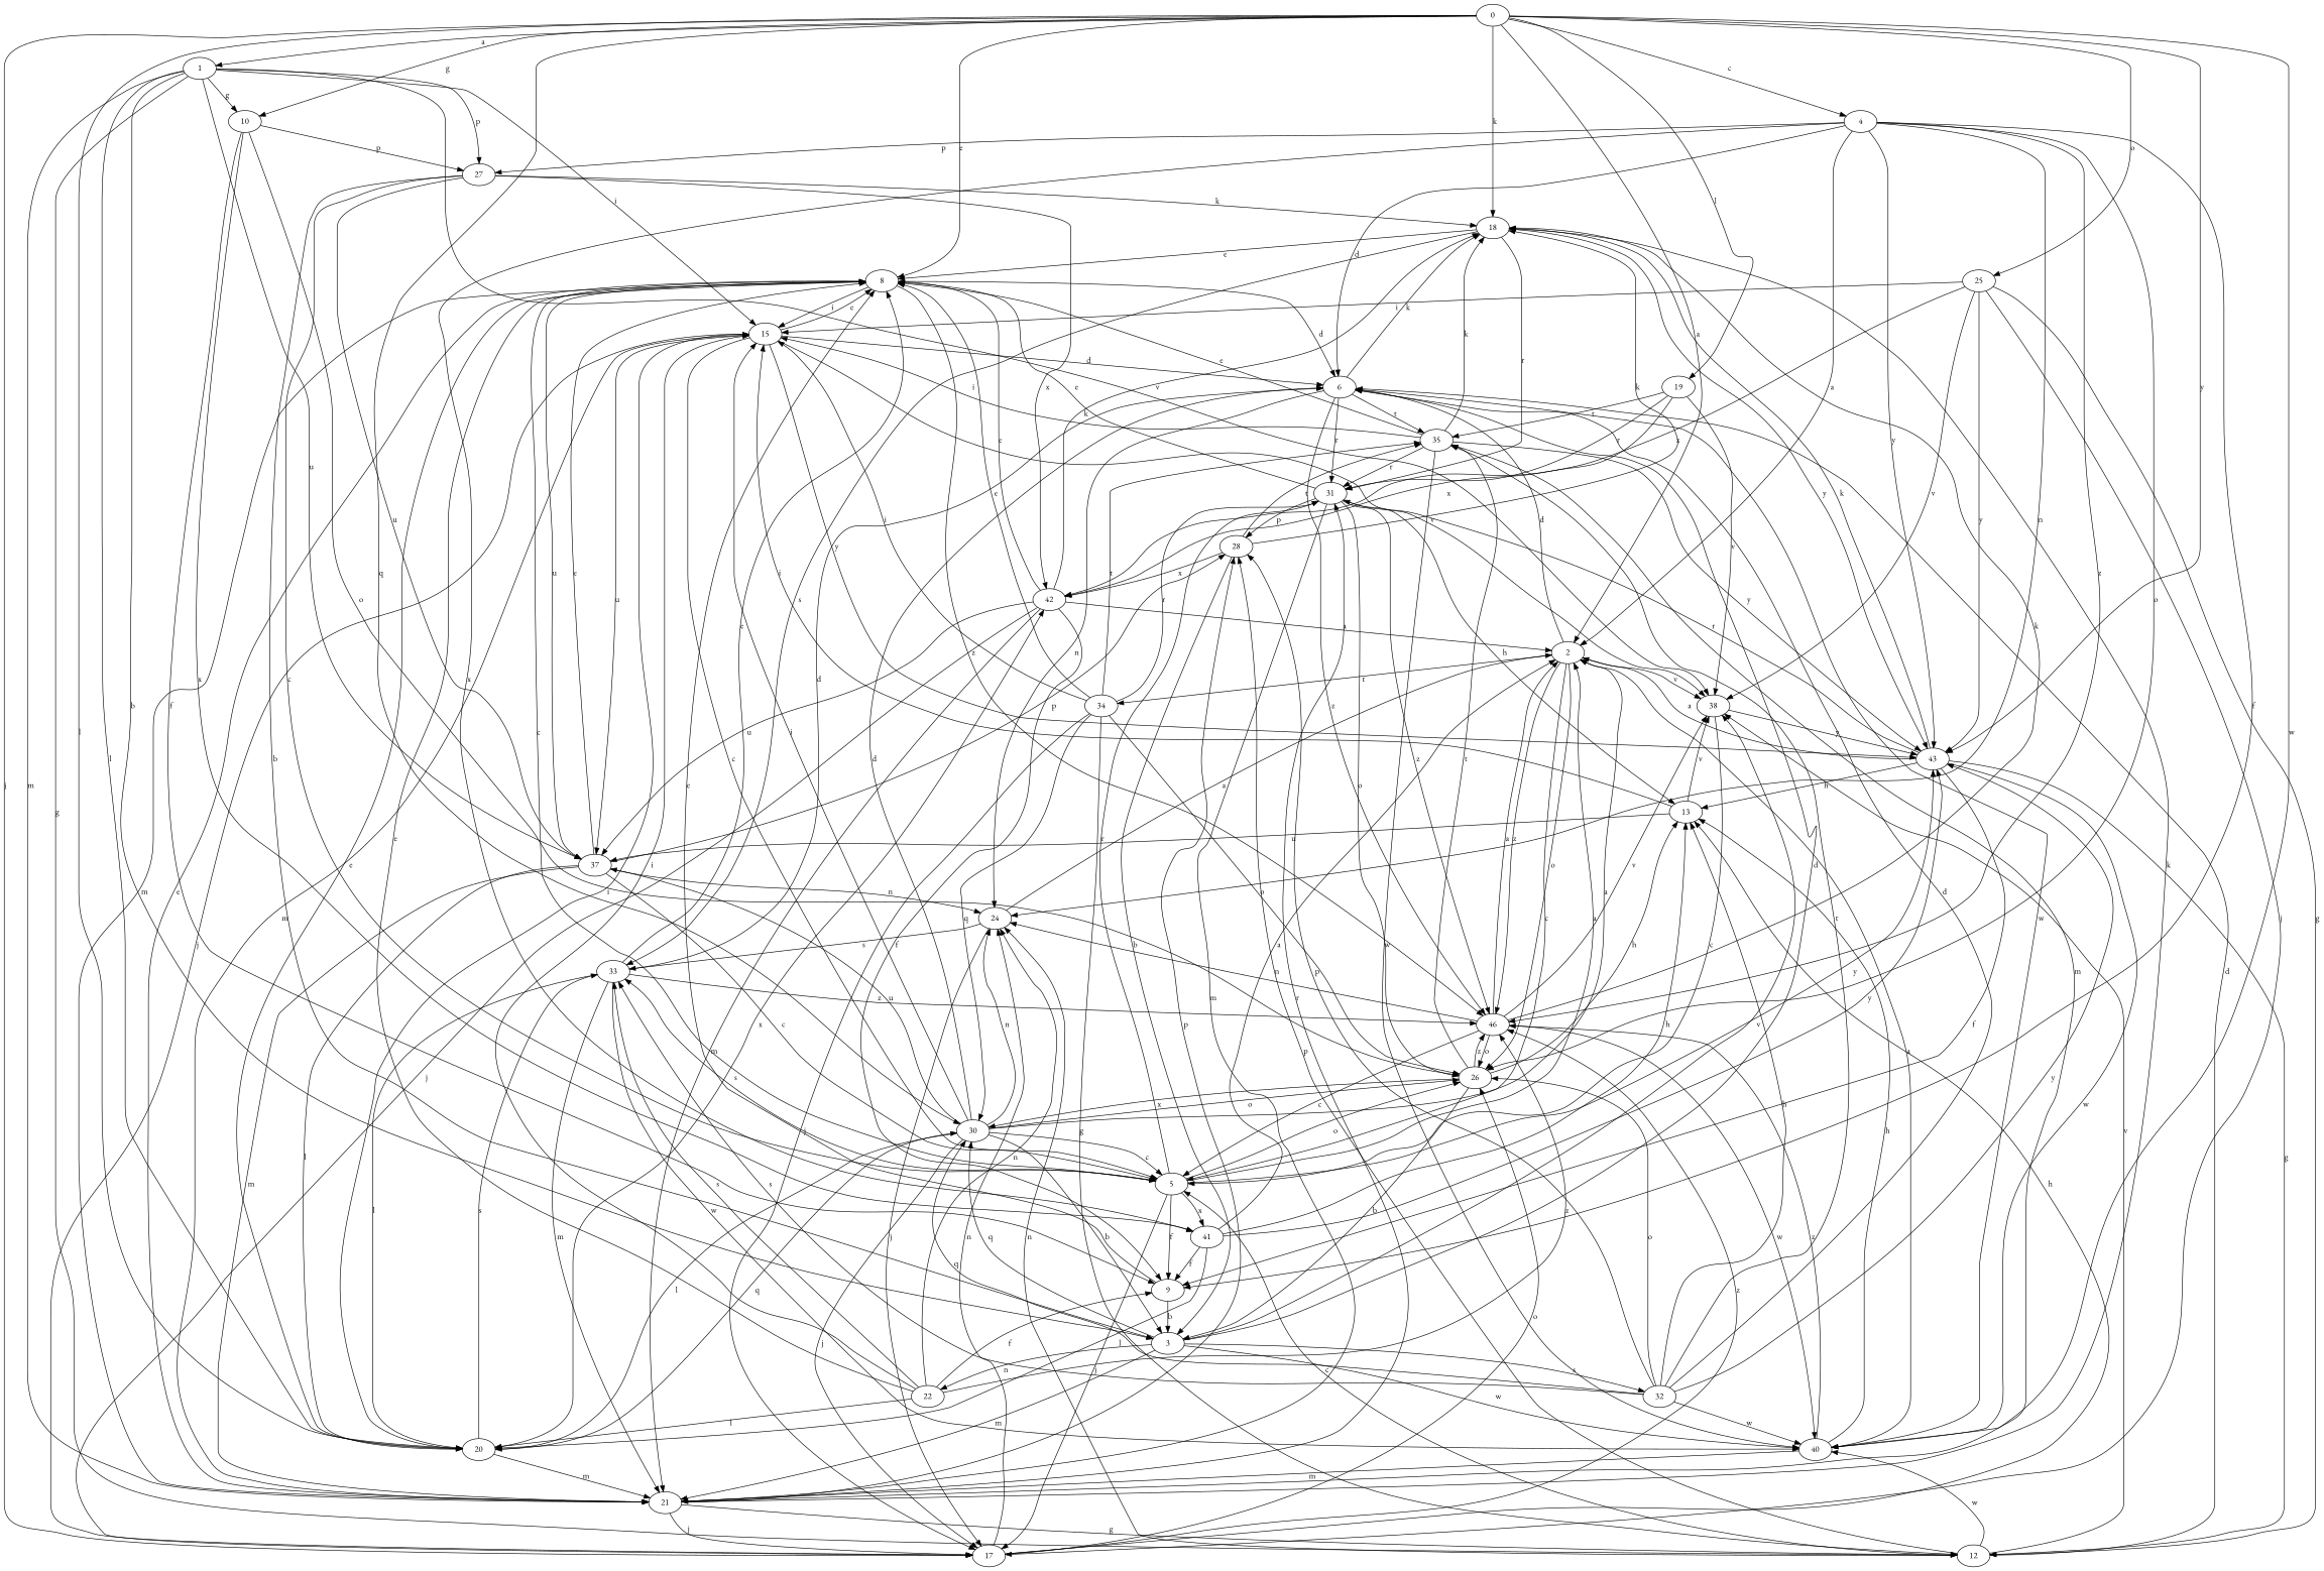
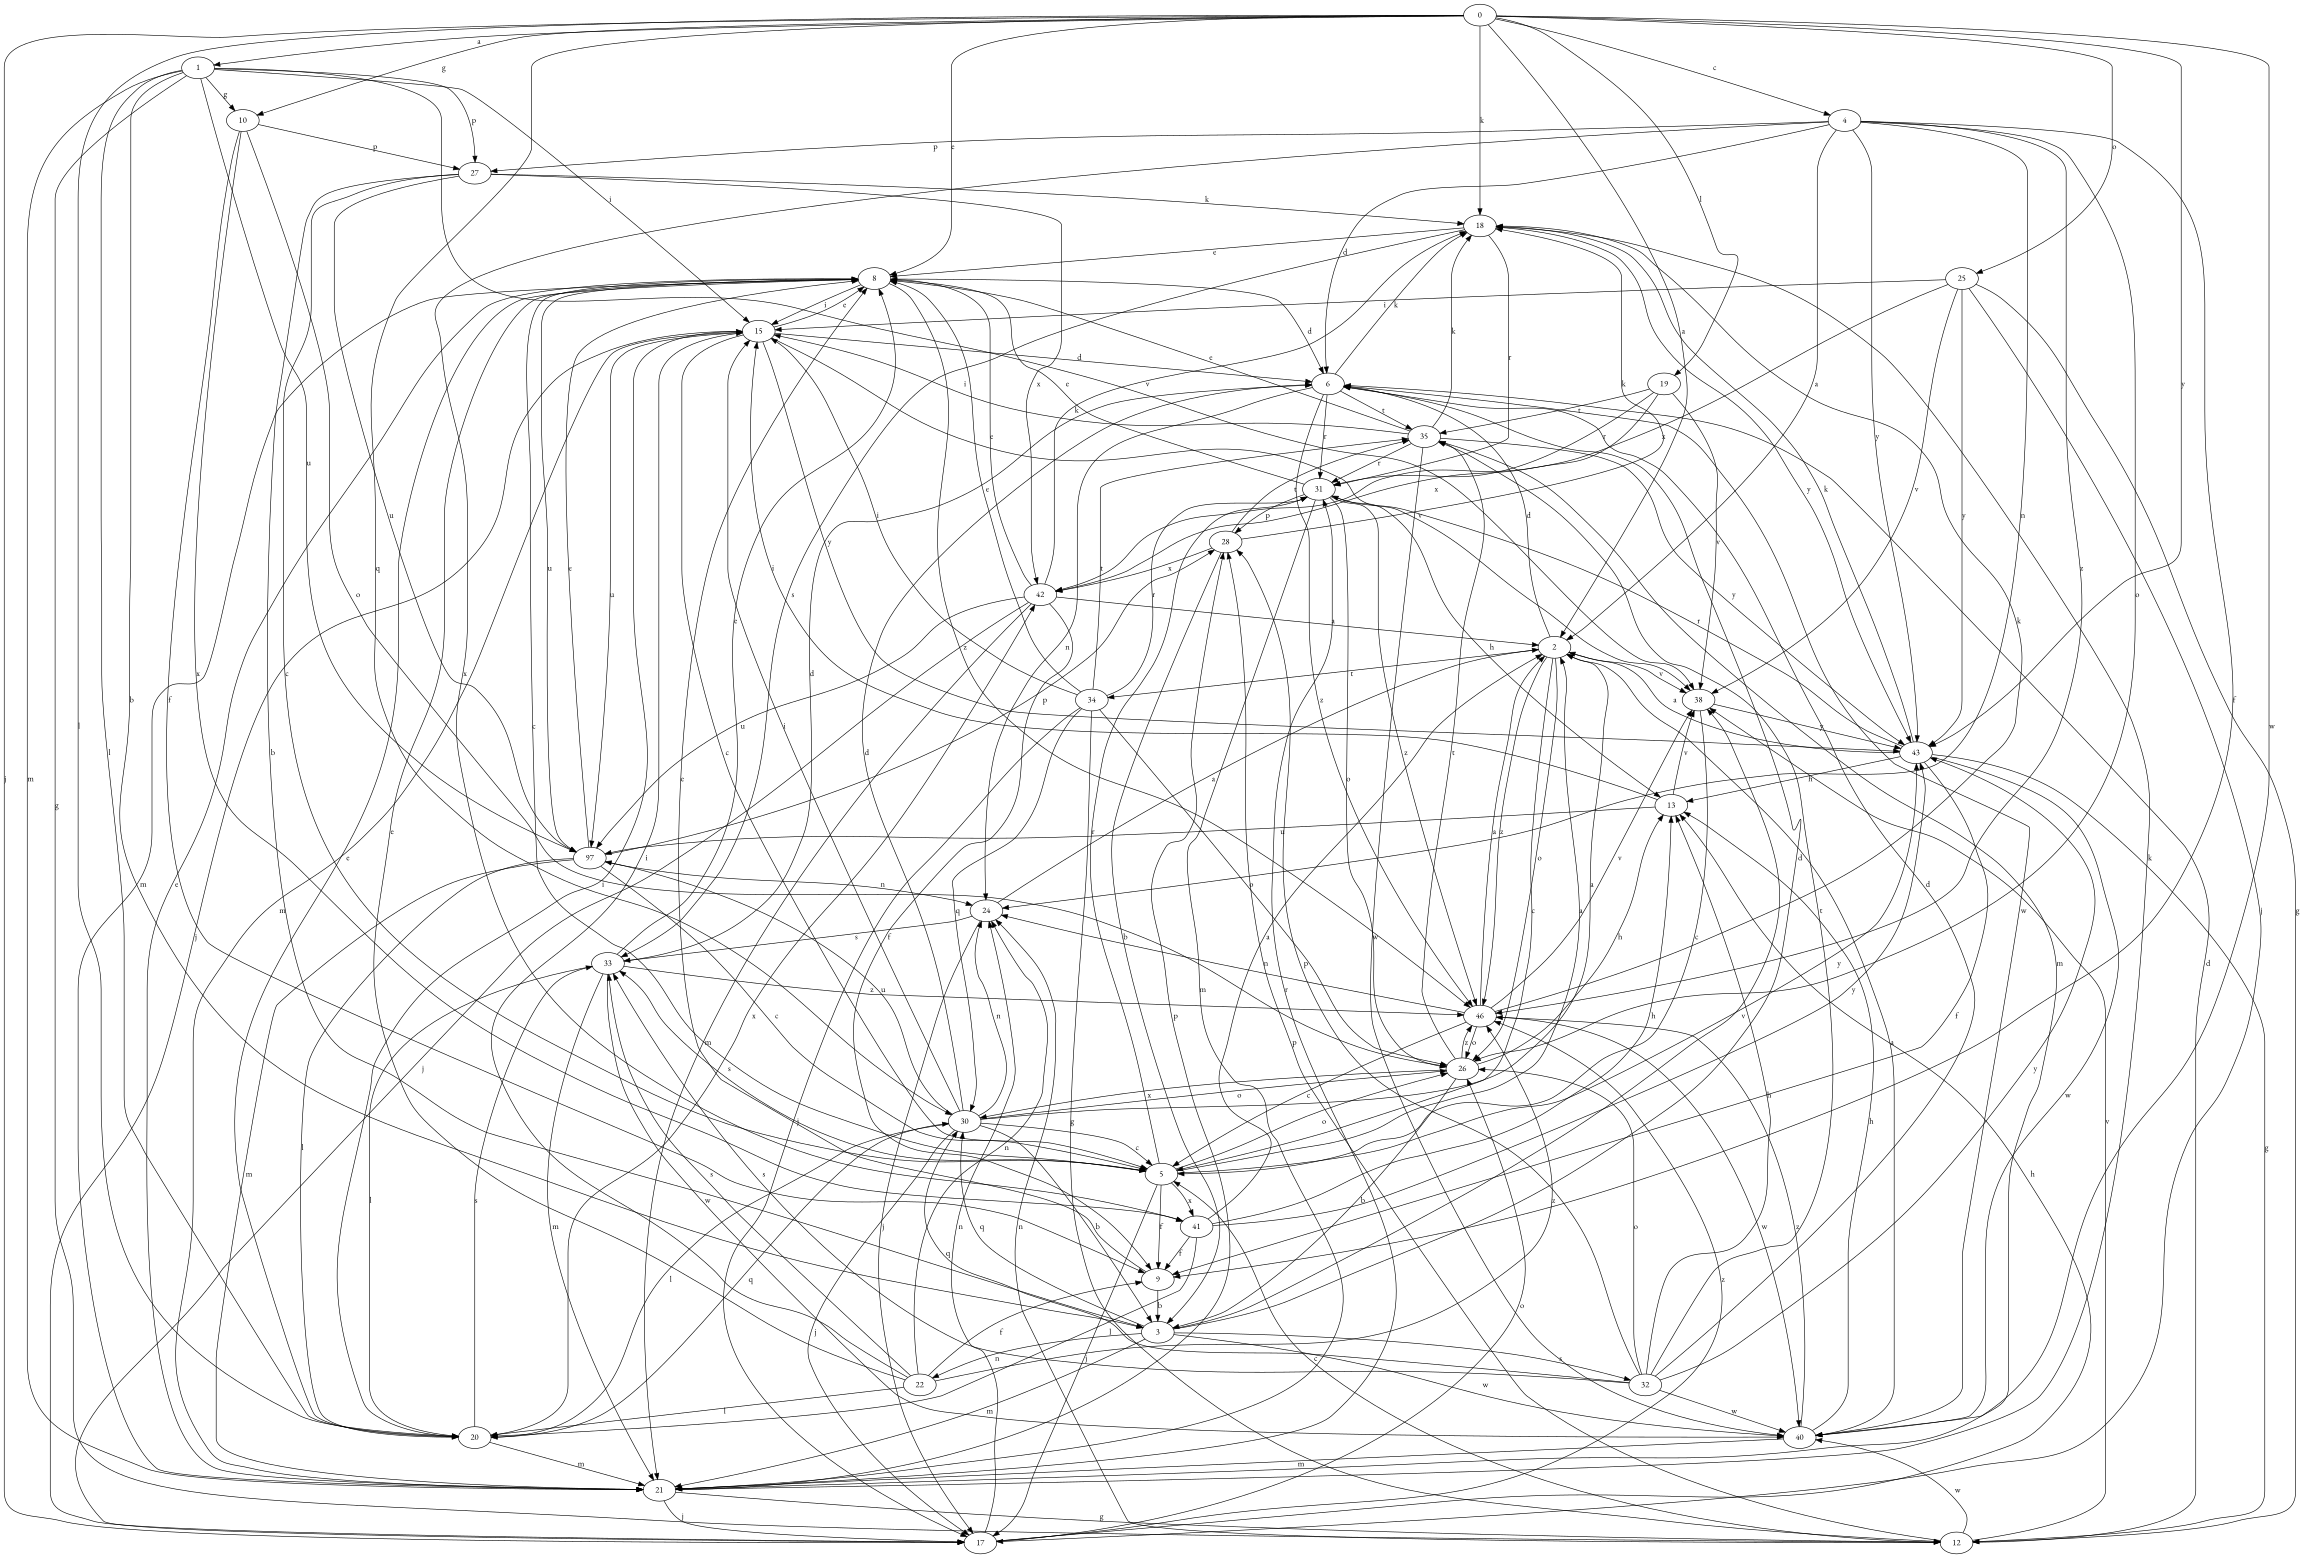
  strict digraph {
    fontname="EB Garamond"
    node [fontname="EB Garamond"]
    edge [fontname="EB Garamond"]
    0
    1
    2
    4
    8
    10
    17
    18
    19
    20
    25
    30
    40
    43
    3
    12
    15
    21
    27
-   37
+   37 [label=97]
    38
    5
    6
    26
    34
    46
    9
    24
    41
    13
    31
    33
    35
    42
    22
    32
    28
    0 -> 1 [label=a]
    0 -> 2 [label=a]
    0 -> 4 [label=c]
    0 -> 8 [label=e]
    0 -> 10 [label=g]
    0 -> 17 [label=j]
    0 -> 18 [label=k]
    0 -> 19 [label=l]
    0 -> 20 [label=l]
    0 -> 25 [label=o]
    0 -> 30 [label=q]
    0 -> 40 [label=w]
    0 -> 43 [label=y]
    1 -> 10 [label=g]
    1 -> 20 [label=l]
    1 -> 3 [label=b]
    1 -> 12 [label=g]
    1 -> 15 [label=i]
    1 -> 21 [label=m]
    1 -> 27 [label=p]
    1 -> 37 [label=u]
    1 -> 38 [label=v]
    2 -> 38 [label=v]
    2 -> 5 [label=c]
    2 -> 6 [label=d]
    2 -> 26 [label=o]
    2 -> 34 [label=t]
    2 -> 46 [label=z]
    4 -> 2 [label=a]
    4 -> 43 [label=y]
    4 -> 27 [label=p]
    4 -> 6 [label=d]
    4 -> 26 [label=o]
    4 -> 46 [label=z]
    4 -> 9 [label=f]
    4 -> 24 [label=n]
    4 -> 41 [label=x]
    8 -> 15 [label=i]
    8 -> 21 [label=m]
    8 -> 37 [label=u]
    8 -> 5 [label=c]
    8 -> 6 [label=d]
    8 -> 46 [label=z]
    10 -> 27 [label=p]
    10 -> 26 [label=o]
    10 -> 9 [label=f]
    10 -> 41 [label=x]
    17 -> 26 [label=o]
    17 -> 46 [label=z]
    17 -> 24 [label=n]
    17 -> 13 [label=h]
    18 -> 8 [label=e]
    18 -> 43 [label=y]
    18 -> 31 [label=r]
    18 -> 33 [label=s]
    19 -> 38 [label=v]
    19 -> 31 [label=r]
    19 -> 35 [label=t]
    19 -> 42 [label=x]
    20 -> 8 [label=e]
    20 -> 30 [label=q]
    20 -> 15 [label=i]
    20 -> 21 [label=m]
    20 -> 33 [label=s]
    20 -> 42 [label=x]
    25 -> 17 [label=j]
    25 -> 43 [label=y]
    25 -> 12 [label=g]
    25 -> 15 [label=i]
    25 -> 38 [label=v]
    25 -> 42 [label=x]
    30 -> 2 [label=a]
    30 -> 17 [label=j]
    30 -> 20 [label=l]
    30 -> 3 [label=b]
    30 -> 15 [label=i]
    30 -> 37 [label=u]
    30 -> 5 [label=c]
    30 -> 6 [label=d]
    30 -> 26 [label=o]
    30 -> 24 [label=n]
    40 -> 2 [label=a]
    40 -> 21 [label=m]
    40 -> 46 [label=z]
    40 -> 13 [label=h]
    43 -> 2 [label=a]
    43 -> 18 [label=k]
    43 -> 40 [label=w]
    43 -> 12 [label=g]
    43 -> 9 [label=f]
    43 -> 13 [label=h]
    43 -> 31 [label=r]
    3 -> 30 [label=q]
    3 -> 40 [label=w]
    3 -> 21 [label=m]
    3 -> 38 [label=v]
    3 -> 6 [label=d]
    3 -> 22 [label=n]
    3 -> 32 [label=s]
    12 -> 40 [label=w]
    12 -> 38 [label=v]
    12 -> 5 [label=c]
    12 -> 6 [label=d]
    12 -> 24 [label=n]
    12 -> 28 [label=p]
    15 -> 8 [label=e]
    15 -> 17 [label=j]
    15 -> 43 [label=y]
    15 -> 21 [label=m]
    15 -> 37 [label=u]
    15 -> 38 [label=v]
    15 -> 5 [label=c]
    15 -> 6 [label=d]
    21 -> 8 [label=e]
    21 -> 17 [label=j]
    21 -> 18 [label=k]
    21 -> 12 [label=g]
    21 -> 31 [label=r]
    21 -> 28 [label=p]
    27 -> 18 [label=k]
    27 -> 3 [label=b]
    27 -> 37 [label=u]
    27 -> 5 [label=c]
    27 -> 42 [label=x]
    37 -> 8 [label=e]
    37 -> 20 [label=l]
    37 -> 21 [label=m]
    37 -> 5 [label=c]
    37 -> 24 [label=n]
    37 -> 28 [label=p]
    38 -> 43 [label=y]
    38 -> 5 [label=c]
    5 -> 2 [label=a]
    5 -> 17 [label=j]
    5 -> 43 [label=y]
    5 -> 26 [label=o]
    5 -> 9 [label=f]
    5 -> 41 [label=x]
    5 -> 31 [label=r]
    5 -> 33 [label=s]
    6 -> 18 [label=k]
    6 -> 40 [label=w]
    6 -> 46 [label=z]
    6 -> 24 [label=n]
    6 -> 31 [label=r]
    6 -> 35 [label=t]
    26 -> 30 [label=x]
    26 -> 3 [label=b]
    26 -> 46 [label=z]
    26 -> 13 [label=h]
    26 -> 35 [label=t]
    34 -> 8 [label=e]
    34 -> 17 [label=j]
    34 -> 30 [label=q]
    34 -> 12 [label=g]
    34 -> 15 [label=i]
    34 -> 26 [label=o]
    34 -> 31 [label=r]
    34 -> 35 [label=t]
    46 -> 2 [label=a]
    46 -> 18 [label=k]
    46 -> 40 [label=w]
    46 -> 38 [label=v]
    46 -> 5 [label=c]
    46 -> 26 [label=o]
    46 -> 24 [label=n]
    9 -> 8 [label=e]
    9 -> 3 [label=b]
    24 -> 2 [label=a]
    24 -> 17 [label=j]
    24 -> 33 [label=s]
    41 -> 2 [label=a]
    41 -> 20 [label=l]
    41 -> 43 [label=y]
    41 -> 9 [label=f]
    41 -> 13 [label=h]
    13 -> 15 [label=i]
    13 -> 37 [label=u]
    13 -> 38 [label=v]
    31 -> 8 [label=e]
    31 -> 21 [label=m]
    31 -> 26 [label=o]
    31 -> 46 [label=z]
    31 -> 13 [label=h]
    31 -> 28 [label=p]
    33 -> 8 [label=e]
    33 -> 20 [label=l]
    33 -> 40 [label=w]
    33 -> 21 [label=m]
    33 -> 6 [label=d]
    33 -> 46 [label=z]
    35 -> 8 [label=e]
    35 -> 18 [label=k]
    35 -> 40 [label=w]
    35 -> 43 [label=y]
    35 -> 15 [label=i]
    35 -> 21 [label=m]
    35 -> 31 [label=r]
    42 -> 2 [label=a]
    42 -> 8 [label=e]
    42 -> 17 [label=j]
    42 -> 18 [label=k]
    42 -> 21 [label=m]
    42 -> 37 [label=u]
    42 -> 9 [label=f]
    22 -> 8 [label=e]
    22 -> 20 [label=l]
    22 -> 15 [label=i]
    22 -> 46 [label=z]
    22 -> 9 [label=f]
    22 -> 24 [label=n]
    22 -> 33 [label=s]
    32 -> 30 [label=q]
    32 -> 40 [label=w]
    32 -> 43 [label=y]
    32 -> 6 [label=d]
    32 -> 26 [label=o]
    32 -> 13 [label=h]
    32 -> 33 [label=s]
    32 -> 35 [label=t]
    32 -> 28 [label=p]
    28 -> 18 [label=k]
    28 -> 3 [label=b]
    28 -> 35 [label=t]
    28 -> 42 [label=x]
  }
